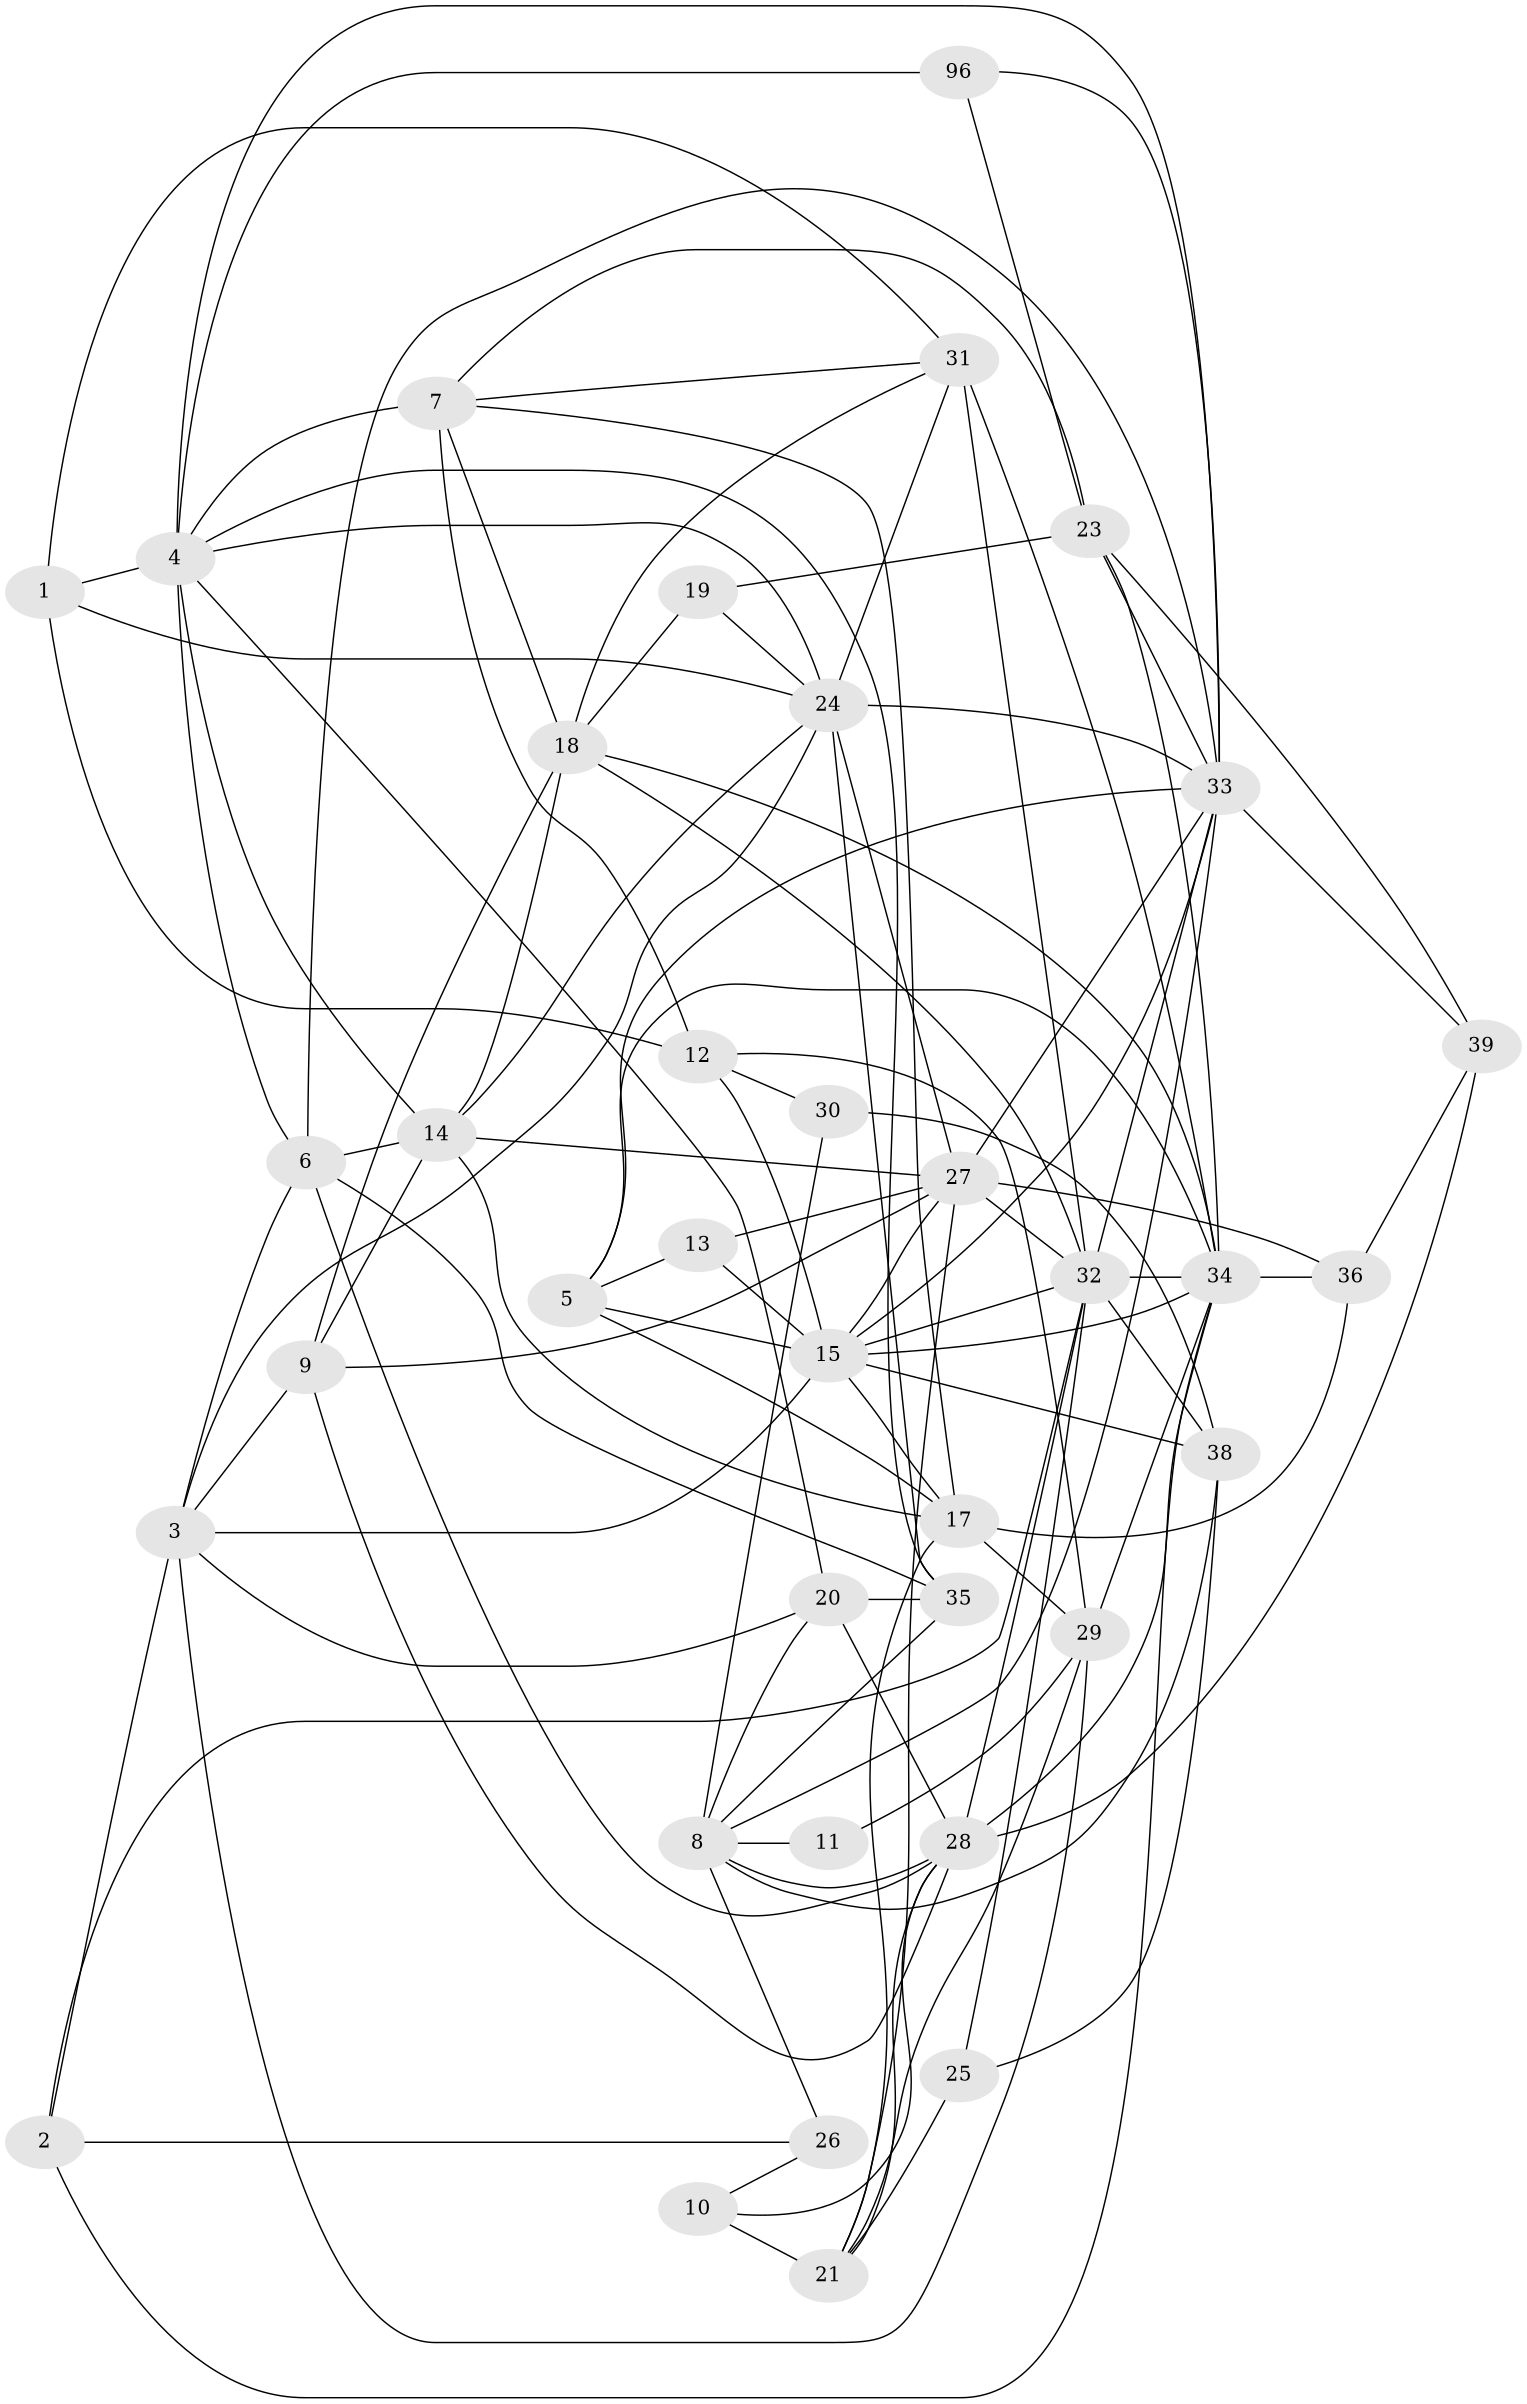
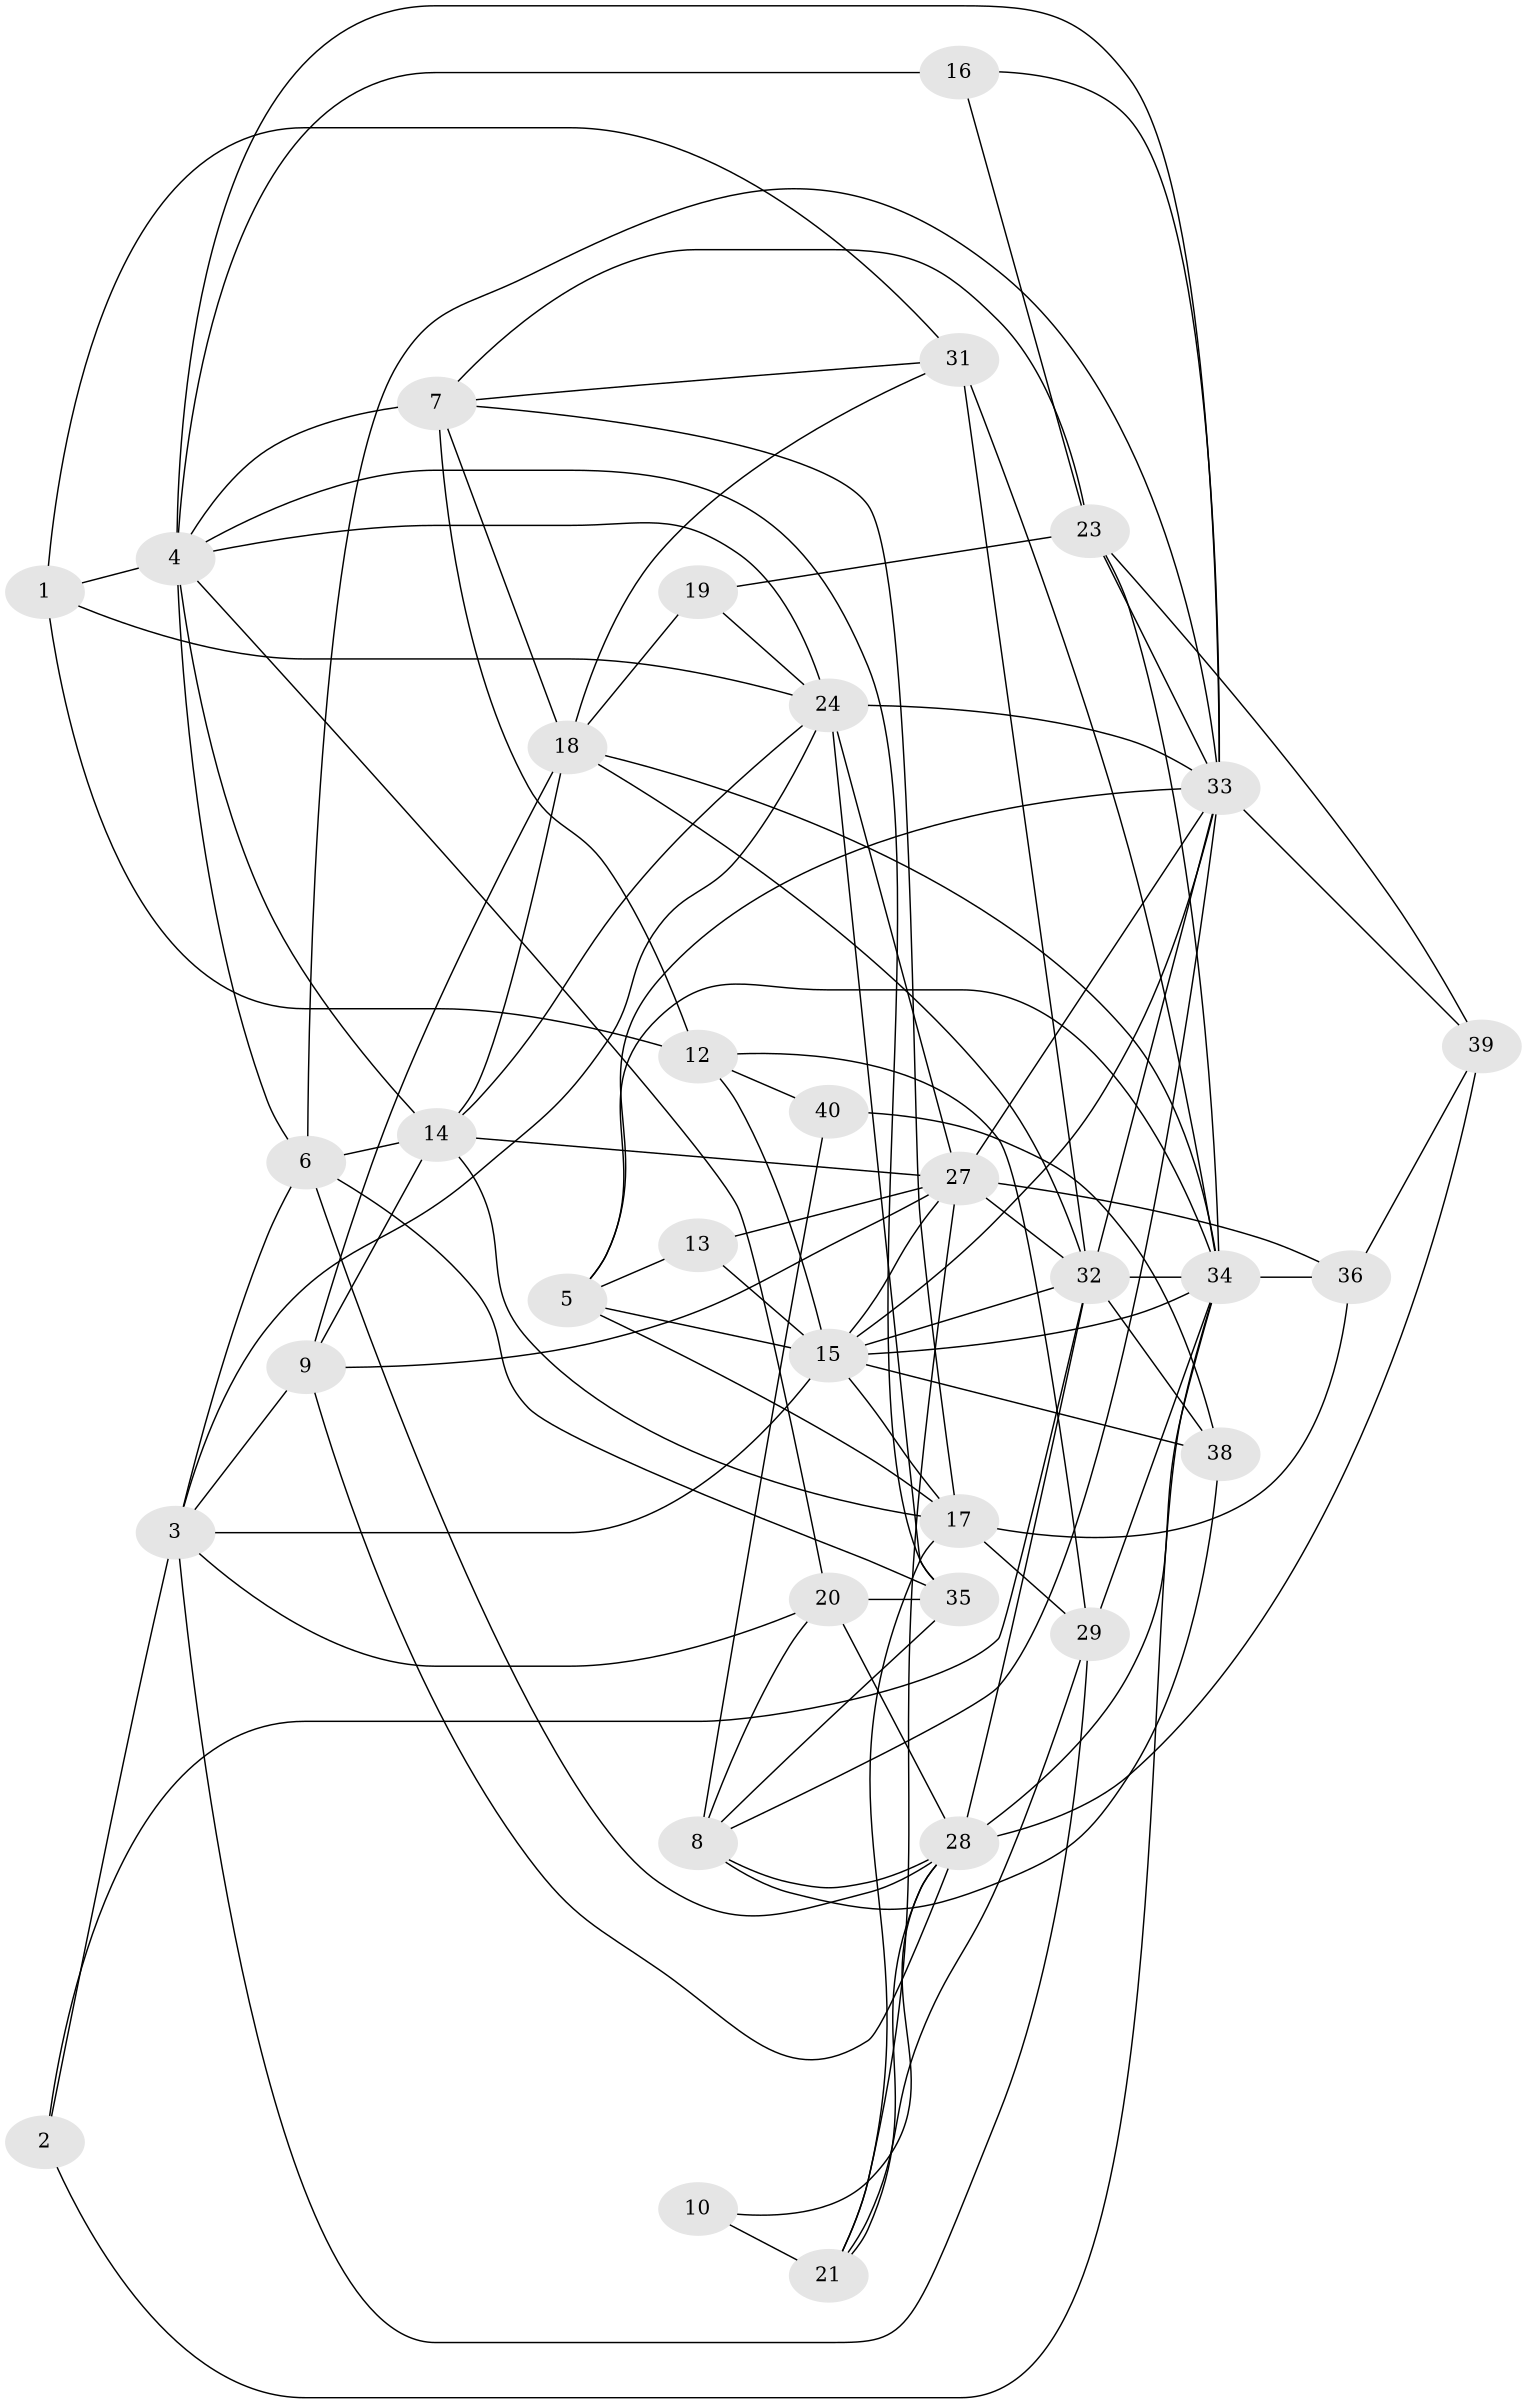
  graph {
    rankdir=LR
    node [color=gray90 style=filled]
    edge [weight=1.0]
    1
    4
    12
    24
    31
    6
    20
    7
    14
-   16 [label=96]
+   16
    33
    35
    15
    29
-   30
+   30 [label=40]
    27
    32
    34
    2
    3
-   26
    9
    36
    38
    28
    18
    17
    23
    39
    5
    13
    19
    8
-   11
    10
    21
-   25
    1 -- 4
    1 -- 12
    1 -- 24
    1 -- 31
    4 -- 24
    4 -- 6
    4 -- 20
    4 -- 7
    4 -- 14 [weight=2.0]
    4 -- 16
    4 -- 33
    4 -- 35
    12 -- 15
    12 -- 29
    12 -- 30
-   24 -- 31
    24 -- 33
    24 -- 35
    24 -- 27
    31 -- 32
    31 -- 34
    6 -- 14
    6 -- 33 [weight=2.0]
    6 -- 35 [weight=2.0]
    6 -- 28
    20 -- 35
    20 -- 28
    7 -- 12
    7 -- 31
    7 -- 18
    7 -- 17
    7 -- 23
    14 -- 24
    14 -- 27
    14 -- 18
    14 -- 17
    16 -- 33
    16 -- 23
    33 -- 39
    15 -- 33 [weight=2.0]
    15 -- 27
    15 -- 32
    15 -- 34
    15 -- 38
    15 -- 17
    29 -- 34
    30 -- 38
    27 -- 33
    27 -- 32
    27 -- 36
    32 -- 33 [weight=2.0]
    32 -- 34
    32 -- 38
    34 -- 36 [weight=3.0]
    2 -- 32
    2 -- 34 [weight=2.0]
    2 -- 3
-   2 -- 26
    3 -- 24
    3 -- 6
    3 -- 20
    3 -- 15
    3 -- 29
    3 -- 9
    9 -- 14
    9 -- 27 [weight=2.0]
    9 -- 28
    9 -- 18
    36 -- 39
    28 -- 32
    28 -- 34
    28 -- 39
    18 -- 31 [weight=2.0]
    18 -- 32
    18 -- 34
    18 -- 19
    17 -- 29
    17 -- 36
    23 -- 33
    23 -- 34
    23 -- 39
    5 -- 33
    5 -- 15 [weight=2.0]
    5 -- 34
    5 -- 17
    5 -- 13
    13 -- 15 [weight=2.0]
    13 -- 27
    19 -- 24
    19 -- 23
    8 -- 20
    8 -- 33
    8 -- 35
    8 -- 30
-   8 -- 26
    8 -- 38 [weight=2.0]
    8 -- 28
-   8 -- 11
-   11 -- 29
-   10 -- 26
    10 -- 28
    10 -- 21
    21 -- 29
    21 -- 27
    21 -- 28
    21 -- 17
-   21 -- 25
-   25 -- 32
-   25 -- 38
  }
